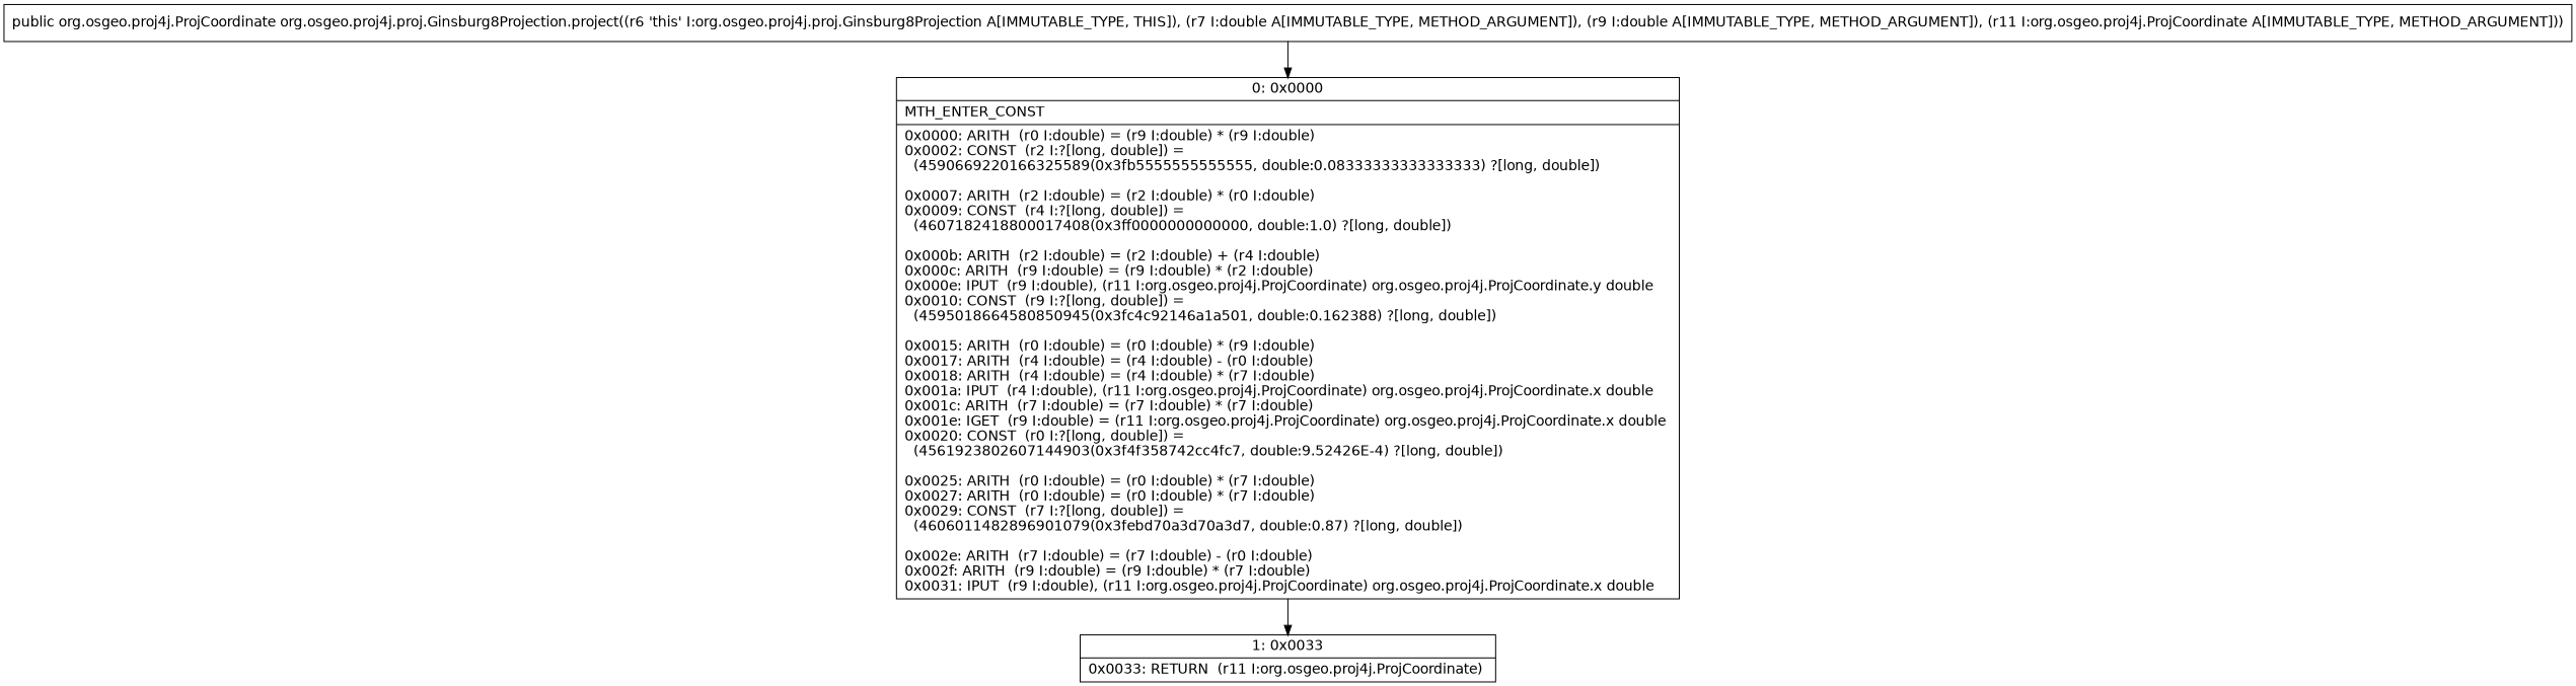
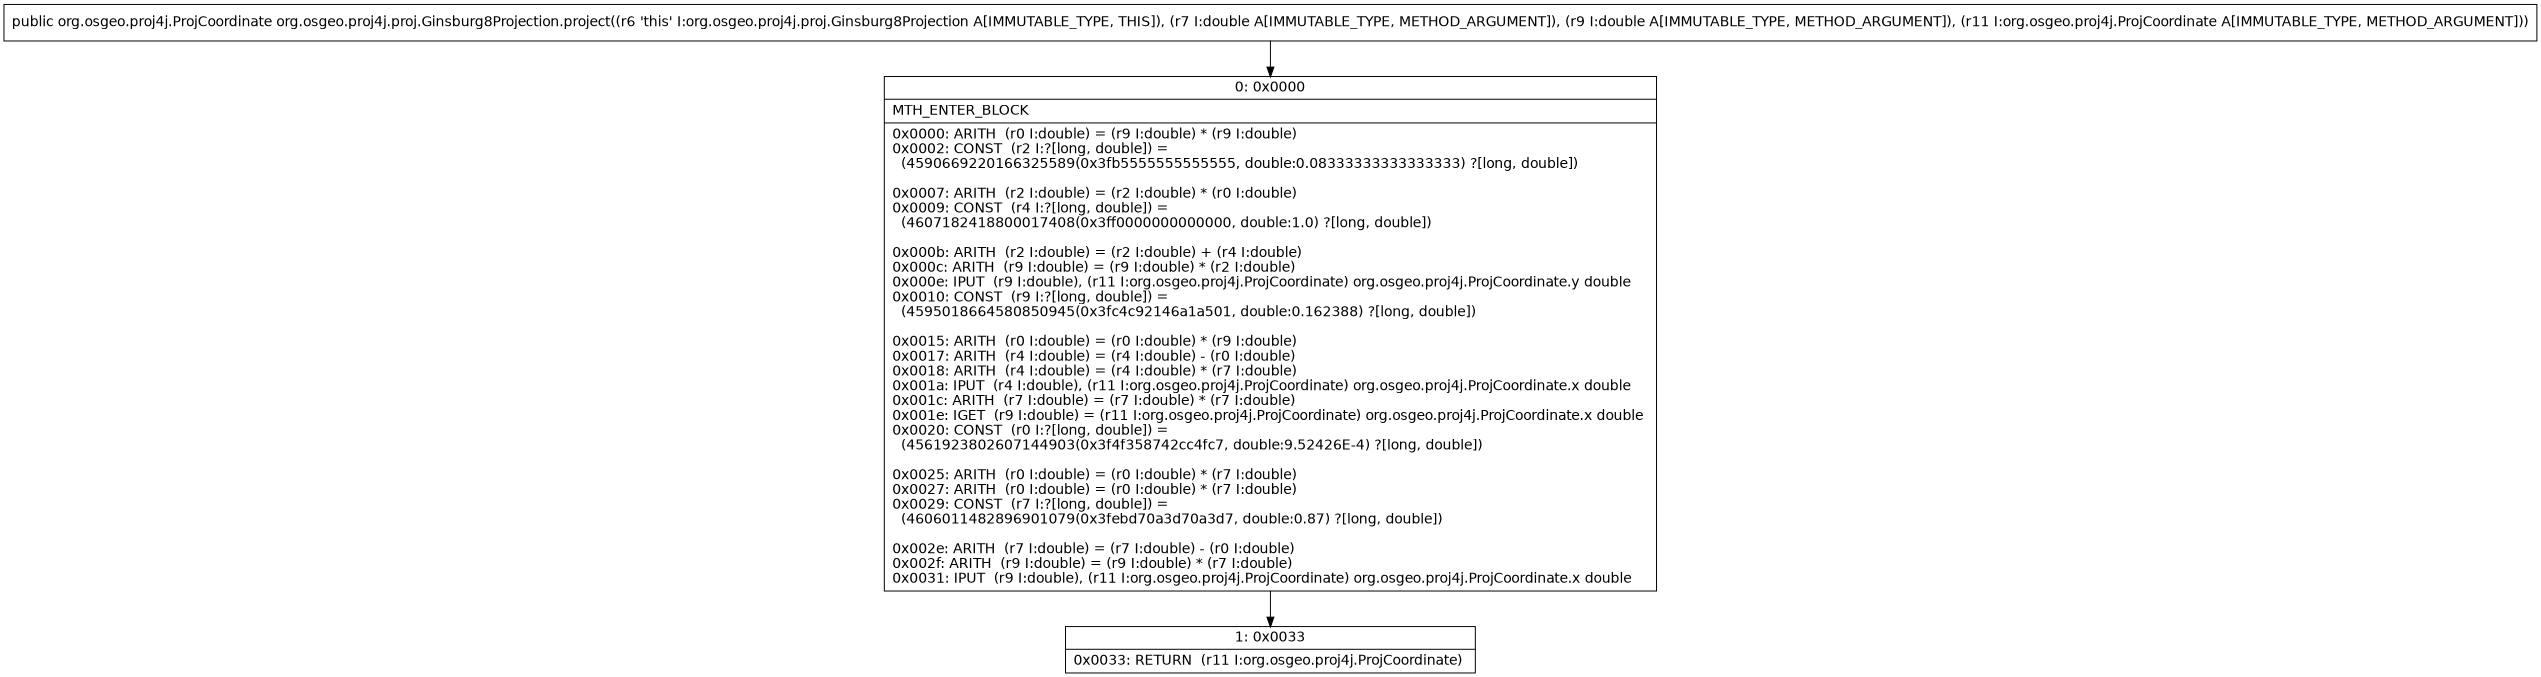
  digraph {
    fontname="DejaVu Sans"
    node [shape=record fontname="DejaVu Sans"]
    edge [fontname="DejaVu Sans"]
-   n1 [label="{0\:\ 0x0000|MTH_ENTER_CONST\l|0x0000: ARITH  (r0 I:double) = (r9 I:double) * (r9 I:double) \l0x0002: CONST  (r2 I:?[long, double]) = \l  (4590669220166325589(0x3fb5555555555555, double:0.08333333333333333) ?[long, double])\l \l0x0007: ARITH  (r2 I:double) = (r2 I:double) * (r0 I:double) \l0x0009: CONST  (r4 I:?[long, double]) = \l  (4607182418800017408(0x3ff0000000000000, double:1.0) ?[long, double])\l \l0x000b: ARITH  (r2 I:double) = (r2 I:double) + (r4 I:double) \l0x000c: ARITH  (r9 I:double) = (r9 I:double) * (r2 I:double) \l0x000e: IPUT  (r9 I:double), (r11 I:org.osgeo.proj4j.ProjCoordinate) org.osgeo.proj4j.ProjCoordinate.y double \l0x0010: CONST  (r9 I:?[long, double]) = \l  (4595018664580850945(0x3fc4c92146a1a501, double:0.162388) ?[long, double])\l \l0x0015: ARITH  (r0 I:double) = (r0 I:double) * (r9 I:double) \l0x0017: ARITH  (r4 I:double) = (r4 I:double) \- (r0 I:double) \l0x0018: ARITH  (r4 I:double) = (r4 I:double) * (r7 I:double) \l0x001a: IPUT  (r4 I:double), (r11 I:org.osgeo.proj4j.ProjCoordinate) org.osgeo.proj4j.ProjCoordinate.x double \l0x001c: ARITH  (r7 I:double) = (r7 I:double) * (r7 I:double) \l0x001e: IGET  (r9 I:double) = (r11 I:org.osgeo.proj4j.ProjCoordinate) org.osgeo.proj4j.ProjCoordinate.x double \l0x0020: CONST  (r0 I:?[long, double]) = \l  (4561923802607144903(0x3f4f358742cc4fc7, double:9.52426E\-4) ?[long, double])\l \l0x0025: ARITH  (r0 I:double) = (r0 I:double) * (r7 I:double) \l0x0027: ARITH  (r0 I:double) = (r0 I:double) * (r7 I:double) \l0x0029: CONST  (r7 I:?[long, double]) = \l  (4606011482896901079(0x3febd70a3d70a3d7, double:0.87) ?[long, double])\l \l0x002e: ARITH  (r7 I:double) = (r7 I:double) \- (r0 I:double) \l0x002f: ARITH  (r9 I:double) = (r9 I:double) * (r7 I:double) \l0x0031: IPUT  (r9 I:double), (r11 I:org.osgeo.proj4j.ProjCoordinate) org.osgeo.proj4j.ProjCoordinate.x double \l}"]
+   n1 [label="{0\:\ 0x0000|MTH_ENTER_BLOCK\l|0x0000: ARITH  (r0 I:double) = (r9 I:double) * (r9 I:double) \l0x0002: CONST  (r2 I:?[long, double]) = \l  (4590669220166325589(0x3fb5555555555555, double:0.08333333333333333) ?[long, double])\l \l0x0007: ARITH  (r2 I:double) = (r2 I:double) * (r0 I:double) \l0x0009: CONST  (r4 I:?[long, double]) = \l  (4607182418800017408(0x3ff0000000000000, double:1.0) ?[long, double])\l \l0x000b: ARITH  (r2 I:double) = (r2 I:double) + (r4 I:double) \l0x000c: ARITH  (r9 I:double) = (r9 I:double) * (r2 I:double) \l0x000e: IPUT  (r9 I:double), (r11 I:org.osgeo.proj4j.ProjCoordinate) org.osgeo.proj4j.ProjCoordinate.y double \l0x0010: CONST  (r9 I:?[long, double]) = \l  (4595018664580850945(0x3fc4c92146a1a501, double:0.162388) ?[long, double])\l \l0x0015: ARITH  (r0 I:double) = (r0 I:double) * (r9 I:double) \l0x0017: ARITH  (r4 I:double) = (r4 I:double) \- (r0 I:double) \l0x0018: ARITH  (r4 I:double) = (r4 I:double) * (r7 I:double) \l0x001a: IPUT  (r4 I:double), (r11 I:org.osgeo.proj4j.ProjCoordinate) org.osgeo.proj4j.ProjCoordinate.x double \l0x001c: ARITH  (r7 I:double) = (r7 I:double) * (r7 I:double) \l0x001e: IGET  (r9 I:double) = (r11 I:org.osgeo.proj4j.ProjCoordinate) org.osgeo.proj4j.ProjCoordinate.x double \l0x0020: CONST  (r0 I:?[long, double]) = \l  (4561923802607144903(0x3f4f358742cc4fc7, double:9.52426E\-4) ?[long, double])\l \l0x0025: ARITH  (r0 I:double) = (r0 I:double) * (r7 I:double) \l0x0027: ARITH  (r0 I:double) = (r0 I:double) * (r7 I:double) \l0x0029: CONST  (r7 I:?[long, double]) = \l  (4606011482896901079(0x3febd70a3d70a3d7, double:0.87) ?[long, double])\l \l0x002e: ARITH  (r7 I:double) = (r7 I:double) \- (r0 I:double) \l0x002f: ARITH  (r9 I:double) = (r9 I:double) * (r7 I:double) \l0x0031: IPUT  (r9 I:double), (r11 I:org.osgeo.proj4j.ProjCoordinate) org.osgeo.proj4j.ProjCoordinate.x double \l}"]
    n2 [label="{1\:\ 0x0033|0x0033: RETURN  (r11 I:org.osgeo.proj4j.ProjCoordinate) \l}"]
    n3 [label="{public org.osgeo.proj4j.ProjCoordinate org.osgeo.proj4j.proj.Ginsburg8Projection.project((r6 'this' I:org.osgeo.proj4j.proj.Ginsburg8Projection A[IMMUTABLE_TYPE, THIS]), (r7 I:double A[IMMUTABLE_TYPE, METHOD_ARGUMENT]), (r9 I:double A[IMMUTABLE_TYPE, METHOD_ARGUMENT]), (r11 I:org.osgeo.proj4j.ProjCoordinate A[IMMUTABLE_TYPE, METHOD_ARGUMENT])) }"]
    n1 -> n2
    n3 -> n1
  }
